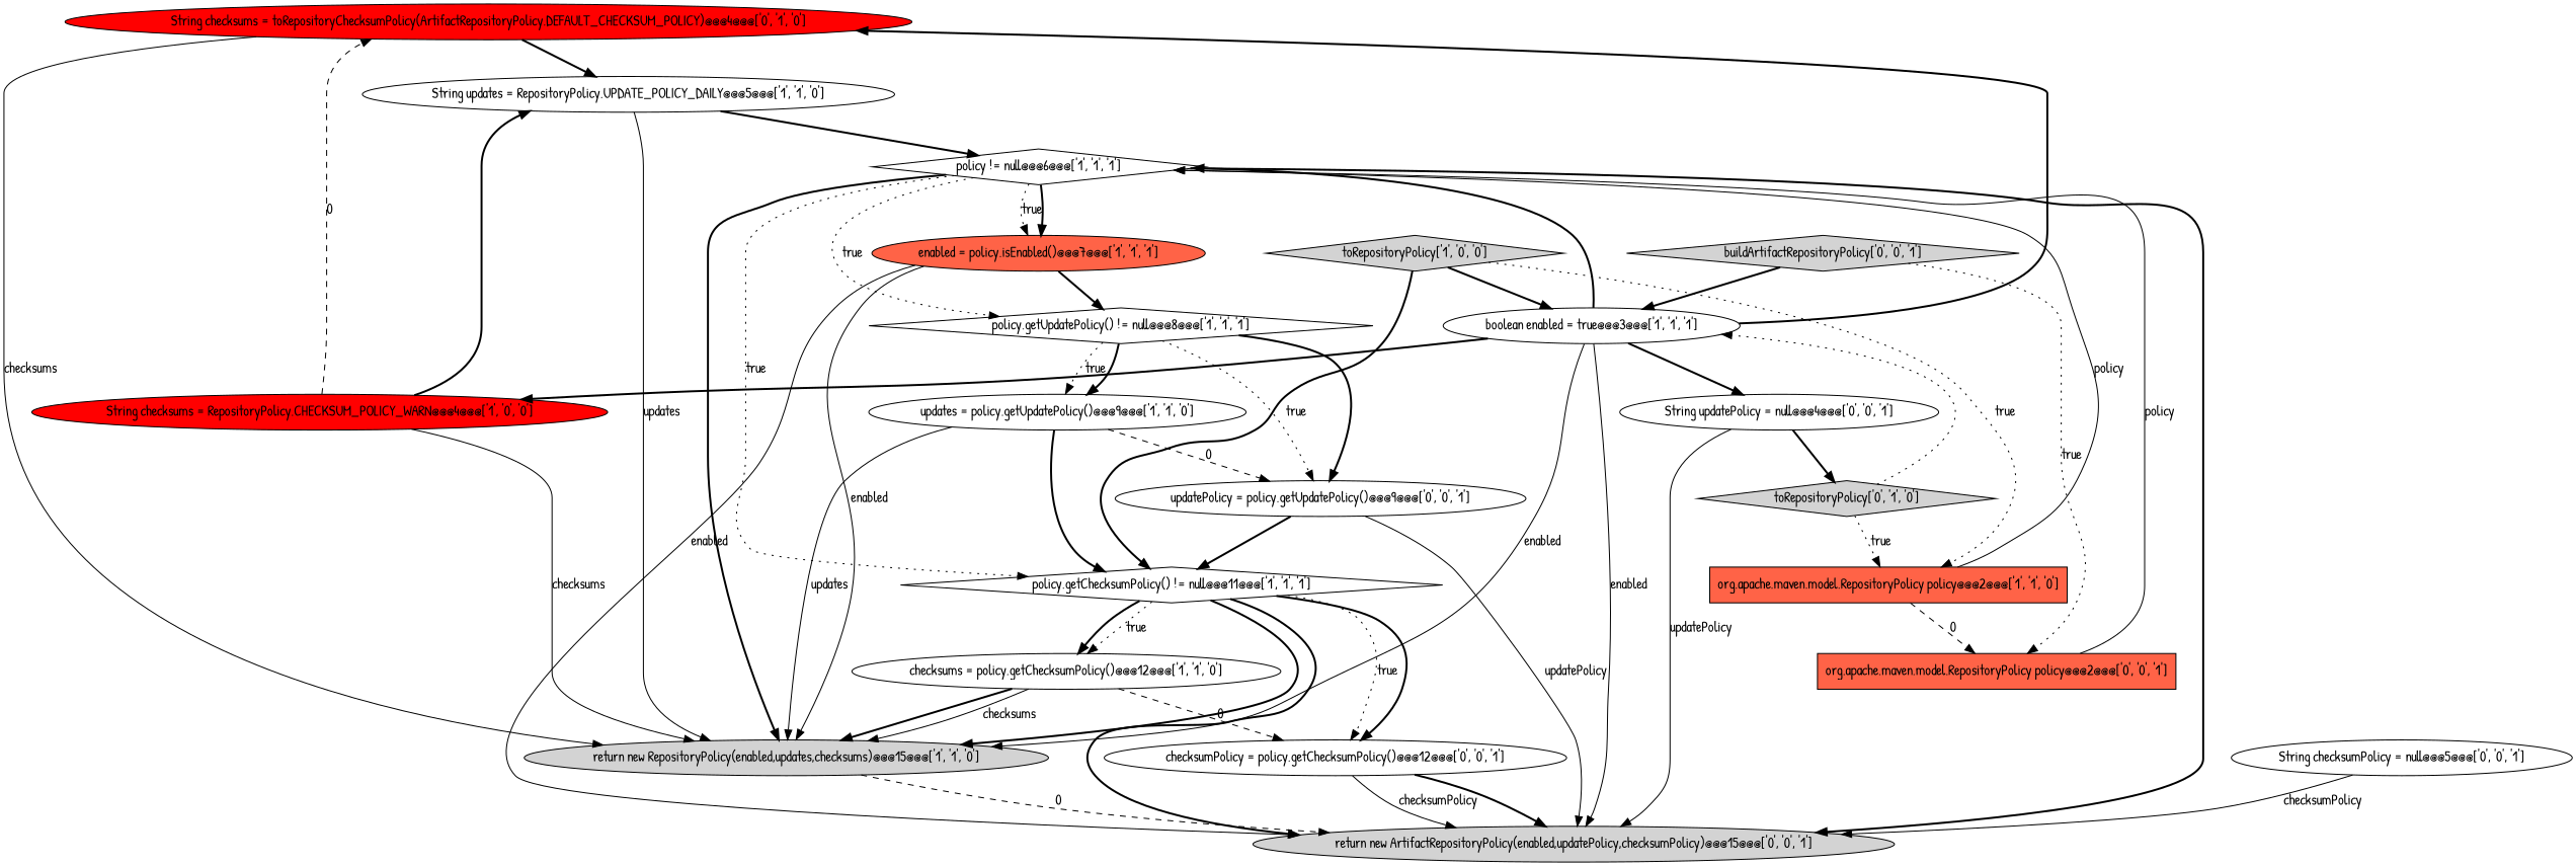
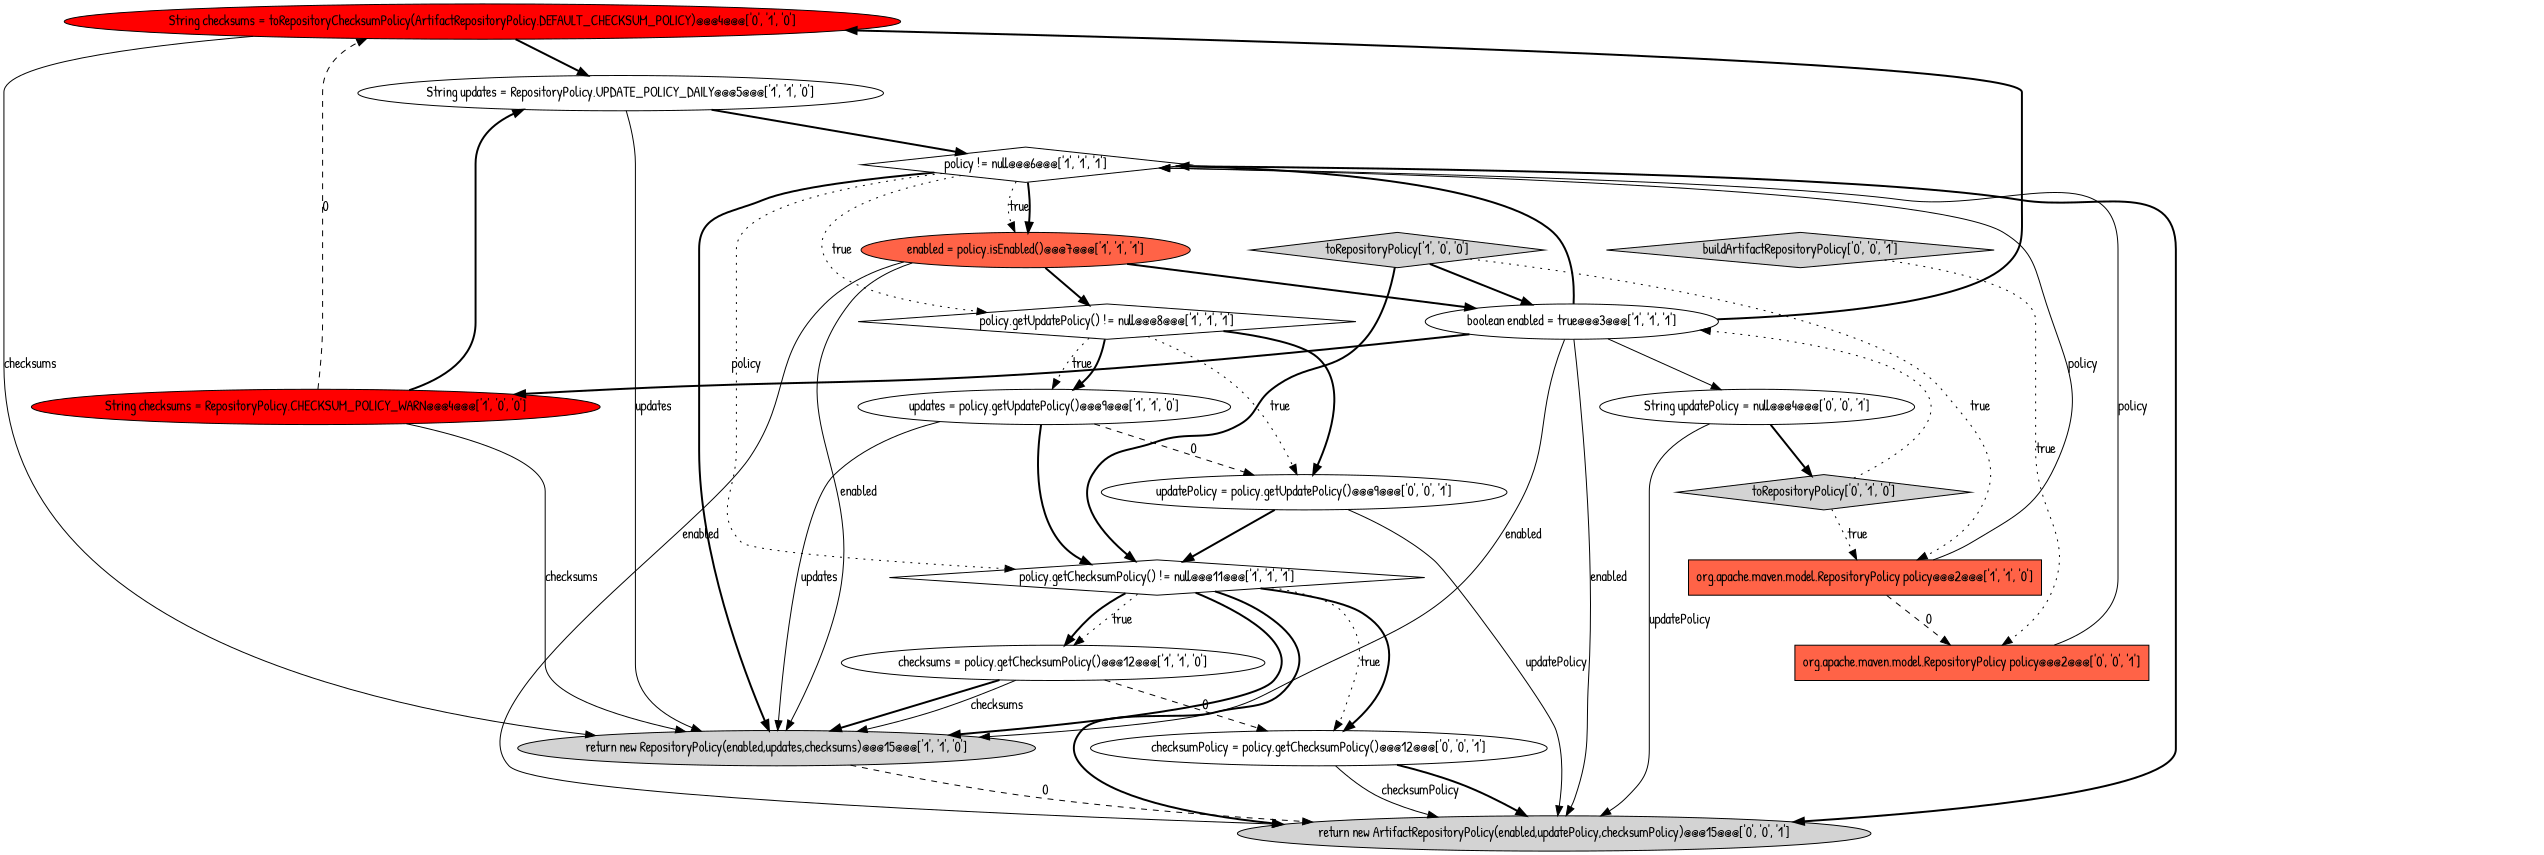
  digraph {
    fontname="Patrick Hand"
    node [fillcolor=white fontname="Patrick Hand" shape=ellipse style=filled]
    edge [fontname="Patrick Hand" style=bold]
    n1 [label="policy.getChecksumPolicy() != null@@@11@@@['1', '1', '1']" shape=diamond]
    n2 [fillcolor=lightgray label="return new ArtifactRepositoryPolicy(enabled,updatePolicy,checksumPolicy)@@@15@@@['0', '0', '1']"]
    n3 [label="checksumPolicy = policy.getChecksumPolicy()@@@12@@@['0', '0', '1']"]
    n4 [label="checksums = policy.getChecksumPolicy()@@@12@@@['1', '1', '0']"]
    n5 [fillcolor=lightgray label="return new RepositoryPolicy(enabled,updates,checksums)@@@15@@@['1', '1', '0']"]
    n6 [fillcolor=red label="String checksums = toRepositoryChecksumPolicy(ArtifactRepositoryPolicy.DEFAULT_CHECKSUM_POLICY)@@@4@@@['0', '1', '0']"]
    n7 [label="String updates = RepositoryPolicy.UPDATE_POLICY_DAILY@@@5@@@['1', '1', '0']"]
    n8 [label="policy != null@@@6@@@['1', '1', '1']" shape=diamond]
-   n9 [label="String checksumPolicy = null@@@5@@@['0', '0', '1']"]
    n10 [label="policy.getUpdatePolicy() != null@@@8@@@['1', '1', '1']" shape=diamond]
    n11 [fillcolor=tomato label="enabled = policy.isEnabled()@@@7@@@['1', '1', '1']"]
    n12 [label="updates = policy.getUpdatePolicy()@@@9@@@['1', '1', '0']"]
    n13 [label="updatePolicy = policy.getUpdatePolicy()@@@9@@@['0', '0', '1']"]
    n14 [fillcolor=tomato label="org.apache.maven.model.RepositoryPolicy policy@@@2@@@['0', '0', '1']" shape=box]
    n15 [fillcolor=lightgray label="toRepositoryPolicy['0', '1', '0']" shape=diamond]
    n16 [fillcolor=tomato label="org.apache.maven.model.RepositoryPolicy policy@@@2@@@['1', '1', '0']" shape=box]
    n17 [label="boolean enabled = true@@@3@@@['1', '1', '1']"]
    n18 [label="String updatePolicy = null@@@4@@@['0', '0', '1']"]
    n19 [fillcolor=red label="String checksums = RepositoryPolicy.CHECKSUM_POLICY_WARN@@@4@@@['1', '0', '0']"]
    n20 [fillcolor=lightgray label="buildArtifactRepositoryPolicy['0', '0', '1']" shape=diamond]
    n21 [fillcolor=lightgray label="toRepositoryPolicy['1', '0', '0']" shape=diamond]
    n1 -> n2
    n1 -> n3 [label=true style=dotted]
    n1 -> n3
    n1 -> n4 [label=true style=dotted]
    n1 -> n4
    n1 -> n5
    n3 -> n2 [label=checksumPolicy style=solid]
    n3 -> n2
    n4 -> n3 [label=0 style=dashed]
    n4 -> n5
    n4 -> n5 [label=checksums style=solid]
    n5 -> n2 [label=0 style=dashed]
    n6 -> n5 [label=checksums style=solid]
    n6 -> n7
    n7 -> n5 [label=updates style=solid]
    n7 -> n8
-   n8 -> n1 [label=true style=dotted]
+   n8 -> n1 [label=policy style=dotted]
    n8 -> n2
    n8 -> n5
    n8 -> n10 [label=true style=dotted]
    n8 -> n11 [label=true style=dotted]
    n8 -> n11
-   n9 -> n2 [label=checksumPolicy style=solid]
    n10 -> n12 [label=true style=dotted]
    n10 -> n12
    n10 -> n13
    n10 -> n13 [label=true style=dotted]
    n11 -> n2 [label=enabled style=solid]
    n11 -> n5 [label=enabled style=solid]
    n11 -> n10
    n12 -> n1
    n12 -> n5 [label=updates style=solid]
    n12 -> n13 [label=0 style=dashed]
    n13 -> n1
    n13 -> n2 [label=updatePolicy style=solid]
    n14 -> n8 [label=policy style=solid]
    n15 -> n16 [label=true style=dotted]
    n15 -> n17 [style=dotted]
    n16 -> n8 [label=policy style=solid]
    n16 -> n14 [label=0 style=dashed]
    n17 -> n2 [label=enabled style=solid]
    n17 -> n5 [label=enabled style=solid]
    n17 -> n6
    n17 -> n8
-   n17 -> n18
+   n17 -> n18 [style=solid]
    n17 -> n19
    n18 -> n2 [label=updatePolicy style=solid]
    n18 -> n15
    n19 -> n5 [label=checksums style=solid]
    n19 -> n6 [label=0 style=dashed]
    n19 -> n7
    n20 -> n14 [label=true style=dotted]
-   n20 -> n17
+   n11 -> n17
    n21 -> n1
    n21 -> n16 [label=true style=dotted]
    n21 -> n17
  }
